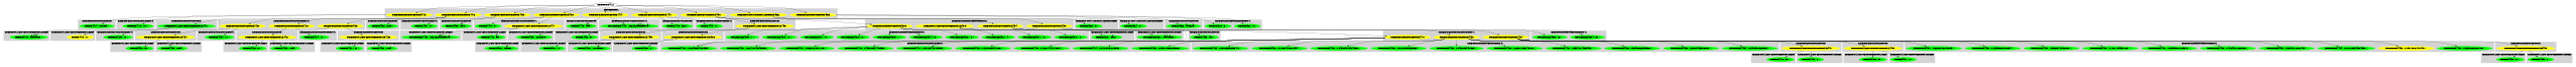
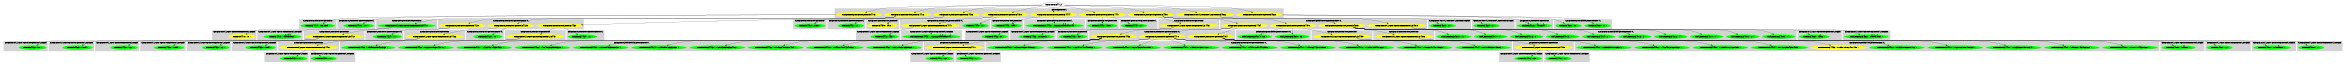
  digraph {
    fontname="DejaVu Serif"
    node [color=white fillcolor=green fontname="DejaVu Serif" style=filled]
    edge [fontname="DejaVu Serif"]
    NT_EXPR_CALL_FUNCTION_34413 [fillcolor=yellow]
    NT_EXPR_CALL_FUNCTION_34416 [fillcolor=yellow]
    NT_EXPR_CALL_FUNCTION_34435 [fillcolor=yellow]
    NT_EXPR_CALL_FUNCTION_34438 [fillcolor=yellow]
    NT_EXPR_CALL_FUNCTION_34444 [fillcolor=yellow]
    NT_EXPR_CALL_FUNCTION_34447 [fillcolor=yellow]
    NT_EXPR_CALL_FUNCTION_34450 [fillcolor=yellow]
    NT_EXPR_MINUS_OR_PLUS_BINARY_34522 [fillcolor=yellow]
    NT_EXPR_CALL_FUNCTION_34525 [fillcolor=yellow]
    "NT_ID_34414< set.seed >"
    "NT_INT_34415< 101 >"
    NT_EXPR_ASSIGNMENT_OPETATORS_34417
    NT_EXPR_CALL_FUNCTION_34420 [fillcolor=yellow]
    NT_EXPR_CALL_FUNCTION_34425 [fillcolor=yellow]
    NT_EXPR_CALL_FUNCTION_34430 [fillcolor=yellow]
    "NT_ID_34418< A >" [fillcolor=yellow]
    "NT_ID_34442< file >"
    "NT_ID_34419< data.frame >"
    NT_EXPR_ASSIGNMENT_OPETATORS_34421 [fillcolor=yellow]
    "NT_INT_34424< 10 >"
    "NT_ID_34422< x1 >"
    "NT_ID_34423< runif >"
    NT_EXPR_ASSIGNMENT_OPETATORS_34426 [fillcolor=yellow]
    "NT_INT_34429< 10 >"
    "NT_ID_34427< x2 >"
    "NT_ID_34428< runif >"
    NT_EXPR_ASSIGNMENT_OPETATORS_34431 [fillcolor=yellow]
    "NT_INT_34434< 10 >"
    "NT_ID_34432< x3 >"
    "NT_ID_34433< runif >"
    "NT_ID_34436< print >"
    "NT_ID_34437< A >"
-   "NT_ID_34439< save >"
+   "NT_ID_34439< save >" [fillcolor=yellow]
    "NT_ID_34440< A >"
    NT_EXPR_ASSIGNMENT_OPETATORS_34441 [fillcolor=yellow]
    "NT_ID_34472< x2 >"
    "NT_STRING_34443< /tmp/my_data_file.rda >"
    "NT_ID_34445< load >"
    "NT_STRING_34446< /tmp/my_data_file.rda >"
    "NT_ID_34448< dput >"
    "NT_ID_34449< A >"
    NT_EXPR_ASSIGNMENT_OPETATORS_34451 [fillcolor=yellow]
    NT_EXPR_CALL_FUNCTION_34454 [fillcolor=yellow]
    NT_EXPR_CALL_FUNCTION_34498 [fillcolor=yellow]
    NT_EXPR_CALL_FUNCTION_34505 [fillcolor=yellow]
    NT_EXPR_ASSIGNMENT_OPETATORS_34519 [fillcolor=yellow]
    "NT_ID_34452< B >"
    "NT_ID_34453< structure >"
    "NT_ID_34455< list >"
    NT_EXPR_CALL_FUNCTION_34456 [fillcolor=yellow]
    NT_EXPR_CALL_FUNCTION_34470 [fillcolor=yellow]
    NT_EXPR_CALL_FUNCTION_34484 [fillcolor=yellow]
    NT_EXPR_ASSIGNMENT_OPETATORS_34457 [fillcolor=yellow]
    "NT_FLOAT_34460< 0.372198376338929 >"
    "NT_FLOAT_34461< 0.0438248154241592 >"
    "NT_FLOAT_34462< 0.709684018278494 >"
    "NT_FLOAT_34463< 0.657690396532416 >"
    "NT_FLOAT_34464< 0.249855723232031 >"
    "NT_FLOAT_34465< 0.300054833060130 >"
    "NT_FLOAT_34466< 0.584866625955328 >"
    "NT_FLOAT_34467< 0.333467143354937 >"
    "NT_FLOAT_34468< 0.622011963743716 >"
    "NT_FLOAT_34469< 0.54582855431363 >"
    "NT_ID_34458< x1 >"
    "NT_ID_34459< c >"
    NT_EXPR_ASSIGNMENT_OPETATORS_34471 [fillcolor=yellow]
    "NT_FLOAT_34474< 0.879795730113983 >"
    "NT_FLOAT_34475< 0.706874740775675 >"
    "NT_FLOAT_34476< 0.731972594512627 >"
    "NT_FLOAT_34477< 0.931634427979589 >"
    "NT_FLOAT_34478< 0.455120594473556 >"
    "NT_FLOAT_34479< 0.590319729177281 >"
    "NT_FLOAT_34480< 0.820436094887555 >"
    "NT_FLOAT_34481< 0.224118480458856 >"
    "NT_FLOAT_34483< 0.0386105608195066 >"
    "NT_ID_34473< c >"
    NT_EXPR_ASSIGNMENT_OPETATORS_34485 [fillcolor=yellow]
    "NT_FLOAT_34488< 0.700711545301601 >"
    "NT_FLOAT_34489< 0.956837461562827 >"
    "NT_FLOAT_34490< 0.213352001970634 >"
    "NT_FLOAT_34491< 0.661061500199139 >"
    "NT_FLOAT_34492< 0.923318882007152 >"
    "NT_FLOAT_34493< 0.795719761401415 >" [fillcolor=yellow]
    "NT_FLOAT_34494< 0.0712125543504953 >"
    "NT_FLOAT_34495< 0.389407767681405 >"
    "NT_FLOAT_34496< 0.406451216200367 >"
    "NT_FLOAT_34497< 0.659355078125373 >"
    "NT_ID_34486< x3 >"
    "NT_ID_34487< c >"
    "NT_STRING_34503< x2 >"
    "NT_STRING_34504< x3 >"
    NT_EXPR_ASSIGNMENT_OPETATORS_34499 [fillcolor=yellow]
    "NT_ID_34500< .Names >"
    "NT_ID_34501< c >"
    NT_EXPR_ASSIGNMENT_OPETATORS_34506 [fillcolor=yellow]
    "NT_STRING_34509< 1 >"
    "NT_STRING_34510< 2 >"
    "NT_STRING_34511< 3 >"
    "NT_STRING_34512< 4 >"
    "NT_STRING_34513< 5 >"
    "NT_STRING_34514< 6 >"
    "NT_STRING_34515< 7 >"
    "NT_STRING_34516< 8 >"
    "NT_STRING_34517< 9 >"
    "NT_STRING_34518< 10 >"
    "NT_ID_34507< row.names >"
    "NT_ID_34508< c >"
    "NT_ID_34520< class >"
    "NT_STRING_34521< data.frame >"
    "NT_ID_34523< A >"
    "NT_ID_34524< B >"
    "NT_ID_34526< all.equal >"
    "NT_ID_34527< A >"
    "NT_ID_34528< B >"
    NT_PROG_34412 [color="" fillcolor="" style=""]
    subgraph cluster_1 {
      color=lightgrey
      label=CT_OPETATORS
      style=filled
      NT_EXPR_CALL_FUNCTION_34413
      NT_EXPR_CALL_FUNCTION_34416
      NT_EXPR_CALL_FUNCTION_34435
      NT_EXPR_CALL_FUNCTION_34438
      NT_EXPR_CALL_FUNCTION_34444
      NT_EXPR_CALL_FUNCTION_34447
      NT_EXPR_CALL_FUNCTION_34450
      NT_EXPR_MINUS_OR_PLUS_BINARY_34522
      NT_EXPR_CALL_FUNCTION_34525
    }
    subgraph cluster_2 {
      color=lightgrey
      label=CT_EXPR_CALL_FUNCTION_ID
      style=filled
      "NT_ID_34414< set.seed >"
    }
    subgraph cluster_3 {
      color=lightgrey
      label=CT_EXPR_CALL_FUNCTION_PARAMS
      style=filled
      "NT_INT_34415< 101 >"
    }
    subgraph cluster_4 {
      color=lightgrey
      label=CT_EXPR_CALL_FUNCTION_ID
      style=filled
      NT_EXPR_ASSIGNMENT_OPETATORS_34417
    }
    subgraph cluster_5 {
      color=lightgrey
      label=CT_EXPR_CALL_FUNCTION_PARAMS
      style=filled
      NT_EXPR_CALL_FUNCTION_34420
      NT_EXPR_CALL_FUNCTION_34425
      NT_EXPR_CALL_FUNCTION_34430
    }
    subgraph cluster_6 {
      color=lightgrey
      label=CT_EXPR_ASSIGNMENT_OPETATORS_LEFT
      style=filled
      "NT_ID_34418< A >"
    }
    subgraph cluster_7 {
      color=lightgrey
      label=CT_EXPR_ASSIGNMENT_OPETATORS_LEFT
      style=filled
      "NT_ID_34442< file >"
    }
    subgraph cluster_8 {
      color=lightgrey
      label=CT_EXPR_ASSIGNMENT_OPETATORS_RIGHT
      style=filled
      "NT_ID_34419< data.frame >"
    }
    subgraph cluster_9 {
      color=lightgrey
      label=CT_EXPR_CALL_FUNCTION_ID
      style=filled
      NT_EXPR_ASSIGNMENT_OPETATORS_34421
    }
    subgraph cluster_10 {
      color=lightgrey
      label=CT_EXPR_CALL_FUNCTION_PARAMS
      style=filled
      "NT_INT_34424< 10 >"
    }
    subgraph cluster_11 {
      color=lightgrey
      label=CT_EXPR_ASSIGNMENT_OPETATORS_LEFT
      style=filled
      "NT_ID_34422< x1 >"
    }
    subgraph cluster_12 {
      color=lightgrey
      label=CT_EXPR_ASSIGNMENT_OPETATORS_RIGHT
      style=filled
      "NT_ID_34423< runif >"
    }
    subgraph cluster_13 {
      color=lightgrey
      label=CT_EXPR_CALL_FUNCTION_ID
      style=filled
      NT_EXPR_ASSIGNMENT_OPETATORS_34426
    }
    subgraph cluster_14 {
      color=lightgrey
      label=CT_EXPR_CALL_FUNCTION_PARAMS
      style=filled
      "NT_INT_34429< 10 >"
    }
    subgraph cluster_15 {
      color=lightgrey
      label=CT_EXPR_ASSIGNMENT_OPETATORS_LEFT
      style=filled
      "NT_ID_34427< x2 >"
    }
    subgraph cluster_16 {
      color=lightgrey
      label=CT_EXPR_ASSIGNMENT_OPETATORS_RIGHT
      style=filled
      "NT_ID_34428< runif >"
    }
    subgraph cluster_17 {
      color=lightgrey
      label=CT_EXPR_CALL_FUNCTION_ID
      style=filled
      NT_EXPR_ASSIGNMENT_OPETATORS_34431
    }
    subgraph cluster_18 {
      color=lightgrey
      label=CT_EXPR_CALL_FUNCTION_PARAMS
      style=filled
      "NT_INT_34434< 10 >"
    }
    subgraph cluster_19 {
      color=lightgrey
      label=CT_EXPR_ASSIGNMENT_OPETATORS_LEFT
      style=filled
      "NT_ID_34432< x3 >"
    }
    subgraph cluster_20 {
      color=lightgrey
      label=CT_EXPR_ASSIGNMENT_OPETATORS_RIGHT
      style=filled
      "NT_ID_34433< runif >"
    }
    subgraph cluster_21 {
      color=lightgrey
      label=CT_EXPR_CALL_FUNCTION_ID
      style=filled
      "NT_ID_34436< print >"
    }
    subgraph cluster_22 {
      color=lightgrey
      label=CT_EXPR_CALL_FUNCTION_PARAMS
      style=filled
      "NT_ID_34437< A >"
    }
    subgraph cluster_23 {
      color=lightgrey
      label=CT_EXPR_CALL_FUNCTION_ID
      style=filled
      "NT_ID_34439< save >"
    }
    subgraph cluster_24 {
      color=lightgrey
      label=CT_EXPR_CALL_FUNCTION_PARAMS
      style=filled
      "NT_ID_34440< A >"
      NT_EXPR_ASSIGNMENT_OPETATORS_34441
    }
    subgraph cluster_25 {
      color=lightgrey
      label=CT_EXPR_ASSIGNMENT_OPETATORS_LEFT
      style=filled
      "NT_ID_34472< x2 >"
    }
    subgraph cluster_26 {
      color=lightgrey
      label=CT_EXPR_ASSIGNMENT_OPETATORS_RIGHT
      style=filled
      "NT_STRING_34443< /tmp/my_data_file.rda >"
    }
    subgraph cluster_27 {
      color=lightgrey
      label=CT_EXPR_CALL_FUNCTION_ID
      style=filled
      "NT_ID_34445< load >"
    }
    subgraph cluster_28 {
      color=lightgrey
      label=CT_EXPR_CALL_FUNCTION_PARAMS
      style=filled
      "NT_STRING_34446< /tmp/my_data_file.rda >"
    }
    subgraph cluster_29 {
      color=lightgrey
      label=CT_EXPR_CALL_FUNCTION_ID
      style=filled
      "NT_ID_34448< dput >"
    }
    subgraph cluster_30 {
      color=lightgrey
      label=CT_EXPR_CALL_FUNCTION_PARAMS
      style=filled
      "NT_ID_34449< A >"
    }
    subgraph cluster_31 {
      color=lightgrey
      label=CT_EXPR_CALL_FUNCTION_ID
      style=filled
      NT_EXPR_ASSIGNMENT_OPETATORS_34451
    }
    subgraph cluster_32 {
      color=lightgrey
      label=CT_EXPR_CALL_FUNCTION_PARAMS
      style=filled
      NT_EXPR_CALL_FUNCTION_34454
      NT_EXPR_CALL_FUNCTION_34498
      NT_EXPR_CALL_FUNCTION_34505
      NT_EXPR_ASSIGNMENT_OPETATORS_34519
    }
    subgraph cluster_33 {
      color=lightgrey
      label=CT_EXPR_ASSIGNMENT_OPETATORS_LEFT
      style=filled
      "NT_ID_34452< B >"
    }
    subgraph cluster_34 {
      color=lightgrey
      label=CT_EXPR_ASSIGNMENT_OPETATORS_RIGHT
      style=filled
      "NT_ID_34453< structure >"
    }
    subgraph cluster_35 {
      color=lightgrey
      label=CT_EXPR_CALL_FUNCTION_ID
      style=filled
      "NT_ID_34455< list >"
    }
    subgraph cluster_36 {
      color=lightgrey
      label=CT_EXPR_CALL_FUNCTION_PARAMS
      style=filled
      NT_EXPR_CALL_FUNCTION_34456
      NT_EXPR_CALL_FUNCTION_34470
      NT_EXPR_CALL_FUNCTION_34484
    }
    subgraph cluster_37 {
      color=lightgrey
      label=CT_EXPR_CALL_FUNCTION_ID
      style=filled
      NT_EXPR_ASSIGNMENT_OPETATORS_34457
    }
    subgraph cluster_38 {
      color=lightgrey
      label=CT_EXPR_CALL_FUNCTION_PARAMS
      style=filled
      "NT_FLOAT_34460< 0.372198376338929 >"
      "NT_FLOAT_34461< 0.0438248154241592 >"
      "NT_FLOAT_34462< 0.709684018278494 >"
      "NT_FLOAT_34463< 0.657690396532416 >"
      "NT_FLOAT_34464< 0.249855723232031 >"
      "NT_FLOAT_34465< 0.300054833060130 >"
      "NT_FLOAT_34466< 0.584866625955328 >"
      "NT_FLOAT_34467< 0.333467143354937 >"
      "NT_FLOAT_34468< 0.622011963743716 >"
      "NT_FLOAT_34469< 0.54582855431363 >"
    }
    subgraph cluster_39 {
      color=lightgrey
      label=CT_EXPR_ASSIGNMENT_OPETATORS_LEFT
      style=filled
      "NT_ID_34458< x1 >"
    }
    subgraph cluster_40 {
      color=lightgrey
      label=CT_EXPR_ASSIGNMENT_OPETATORS_RIGHT
      style=filled
      "NT_ID_34459< c >"
    }
    subgraph cluster_41 {
      color=lightgrey
      label=CT_EXPR_CALL_FUNCTION_ID
      style=filled
      NT_EXPR_ASSIGNMENT_OPETATORS_34471
    }
    subgraph cluster_42 {
      color=lightgrey
      label=CT_EXPR_CALL_FUNCTION_PARAMS
      style=filled
      "NT_FLOAT_34474< 0.879795730113983 >"
      "NT_FLOAT_34475< 0.706874740775675 >"
      "NT_FLOAT_34476< 0.731972594512627 >"
      "NT_FLOAT_34477< 0.931634427979589 >"
      "NT_FLOAT_34478< 0.455120594473556 >"
      "NT_FLOAT_34479< 0.590319729177281 >"
      "NT_FLOAT_34480< 0.820436094887555 >"
      "NT_FLOAT_34481< 0.224118480458856 >"
      "NT_FLOAT_34483< 0.0386105608195066 >"
    }
    subgraph cluster_43 {
      color=lightgrey
      label=CT_EXPR_ASSIGNMENT_OPETATORS_RIGHT
      style=filled
      "NT_ID_34473< c >"
    }
    subgraph cluster_44 {
      color=lightgrey
      label=CT_EXPR_CALL_FUNCTION_ID
      style=filled
      NT_EXPR_ASSIGNMENT_OPETATORS_34485
    }
    subgraph cluster_45 {
      color=lightgrey
      label=CT_EXPR_CALL_FUNCTION_PARAMS
      style=filled
      "NT_FLOAT_34488< 0.700711545301601 >"
      "NT_FLOAT_34489< 0.956837461562827 >"
      "NT_FLOAT_34490< 0.213352001970634 >"
      "NT_FLOAT_34491< 0.661061500199139 >"
      "NT_FLOAT_34492< 0.923318882007152 >"
      "NT_FLOAT_34493< 0.795719761401415 >"
      "NT_FLOAT_34494< 0.0712125543504953 >"
      "NT_FLOAT_34495< 0.389407767681405 >"
      "NT_FLOAT_34496< 0.406451216200367 >"
      "NT_FLOAT_34497< 0.659355078125373 >"
    }
    subgraph cluster_46 {
      color=lightgrey
      label=CT_EXPR_ASSIGNMENT_OPETATORS_LEFT
      style=filled
      "NT_ID_34486< x3 >"
    }
    subgraph cluster_47 {
      color=lightgrey
      label=CT_EXPR_ASSIGNMENT_OPETATORS_RIGHT
      style=filled
      "NT_ID_34487< c >"
    }
    subgraph cluster_48 {
      color=lightgrey
      label=CT_EXPR_CALL_FUNCTION_PARAMS
      style=filled
      "NT_STRING_34503< x2 >"
      "NT_STRING_34504< x3 >"
    }
    subgraph cluster_49 {
      color=lightgrey
      label=CT_EXPR_CALL_FUNCTION_ID
      style=filled
      NT_EXPR_ASSIGNMENT_OPETATORS_34499
    }
    subgraph cluster_50 {
      color=lightgrey
      label=CT_EXPR_ASSIGNMENT_OPETATORS_LEFT
      style=filled
      "NT_ID_34500< .Names >"
    }
    subgraph cluster_51 {
      color=lightgrey
      label=CT_EXPR_ASSIGNMENT_OPETATORS_RIGHT
      style=filled
      "NT_ID_34501< c >"
    }
    subgraph cluster_52 {
      color=lightgrey
      label=CT_EXPR_CALL_FUNCTION_ID
      style=filled
      NT_EXPR_ASSIGNMENT_OPETATORS_34506
    }
    subgraph cluster_53 {
      color=lightgrey
      label=CT_EXPR_CALL_FUNCTION_PARAMS
      style=filled
      "NT_STRING_34509< 1 >"
      "NT_STRING_34510< 2 >"
      "NT_STRING_34511< 3 >"
      "NT_STRING_34512< 4 >"
      "NT_STRING_34513< 5 >"
      "NT_STRING_34514< 6 >"
      "NT_STRING_34515< 7 >"
      "NT_STRING_34516< 8 >"
      "NT_STRING_34517< 9 >"
      "NT_STRING_34518< 10 >"
    }
    subgraph cluster_54 {
      color=lightgrey
      label=CT_EXPR_ASSIGNMENT_OPETATORS_LEFT
      style=filled
      "NT_ID_34507< row.names >"
    }
    subgraph cluster_55 {
      color=lightgrey
      label=CT_EXPR_ASSIGNMENT_OPETATORS_RIGHT
      style=filled
      "NT_ID_34508< c >"
    }
    subgraph cluster_56 {
      color=lightgrey
      label=CT_EXPR_ASSIGNMENT_OPETATORS_LEFT
      style=filled
      "NT_ID_34520< class >"
    }
    subgraph cluster_57 {
      color=lightgrey
      label=CT_EXPR_ASSIGNMENT_OPETATORS_RIGHT
      style=filled
      "NT_STRING_34521< data.frame >"
    }
    subgraph cluster_58 {
      color=lightgrey
      label=CT_EXPR_MINUS_OR_PLUS_BINARY_LEFT
      style=filled
      "NT_ID_34523< A >"
    }
    subgraph cluster_59 {
      color=lightgrey
-     label=CT_EXPR_MINUS_OR_PLUS_BINARY_RIGHT
+     label=CT_INT_MINUS_OR_PLUS_BINARY_RIGHT
      style=filled
      "NT_ID_34524< B >"
    }
    subgraph cluster_60 {
      color=lightgrey
      label=CT_EXPR_CALL_FUNCTION_ID
      style=filled
      "NT_ID_34526< all.equal >"
    }
    subgraph cluster_61 {
      color=lightgrey
      label=CT_EXPR_CALL_FUNCTION_PARAMS
      style=filled
      "NT_ID_34527< A >"
      "NT_ID_34528< B >"
    }
    NT_EXPR_CALL_FUNCTION_34413 -> "NT_ID_34414< set.seed >"
    NT_EXPR_CALL_FUNCTION_34413 -> "NT_INT_34415< 101 >"
    NT_EXPR_CALL_FUNCTION_34416 -> NT_EXPR_ASSIGNMENT_OPETATORS_34417
    NT_EXPR_CALL_FUNCTION_34416 -> NT_EXPR_CALL_FUNCTION_34420
    NT_EXPR_CALL_FUNCTION_34416 -> NT_EXPR_CALL_FUNCTION_34425
    NT_EXPR_CALL_FUNCTION_34416 -> NT_EXPR_CALL_FUNCTION_34430
    NT_EXPR_CALL_FUNCTION_34435 -> "NT_ID_34436< print >"
    NT_EXPR_CALL_FUNCTION_34435 -> "NT_ID_34437< A >"
    NT_EXPR_CALL_FUNCTION_34438 -> "NT_ID_34439< save >"
    NT_EXPR_CALL_FUNCTION_34438 -> "NT_ID_34440< A >"
    NT_EXPR_CALL_FUNCTION_34438 -> NT_EXPR_ASSIGNMENT_OPETATORS_34441
    NT_EXPR_CALL_FUNCTION_34444 -> "NT_ID_34445< load >"
    NT_EXPR_CALL_FUNCTION_34444 -> "NT_STRING_34446< /tmp/my_data_file.rda >"
    NT_EXPR_CALL_FUNCTION_34447 -> "NT_ID_34448< dput >"
    NT_EXPR_CALL_FUNCTION_34447 -> "NT_ID_34449< A >"
    NT_EXPR_CALL_FUNCTION_34450 -> NT_EXPR_ASSIGNMENT_OPETATORS_34451
    NT_EXPR_CALL_FUNCTION_34450 -> NT_EXPR_CALL_FUNCTION_34454
    NT_EXPR_CALL_FUNCTION_34450 -> NT_EXPR_CALL_FUNCTION_34498
    NT_EXPR_CALL_FUNCTION_34450 -> NT_EXPR_CALL_FUNCTION_34505
-   "NT_FLOAT_34480< 0.820436094887555 >" -> NT_EXPR_ASSIGNMENT_OPETATORS_34519
+   NT_EXPR_CALL_FUNCTION_34450 -> NT_EXPR_ASSIGNMENT_OPETATORS_34519
    NT_EXPR_MINUS_OR_PLUS_BINARY_34522 -> "NT_ID_34523< A >"
    NT_EXPR_MINUS_OR_PLUS_BINARY_34522 -> "NT_ID_34524< B >"
    NT_EXPR_CALL_FUNCTION_34525 -> "NT_ID_34526< all.equal >"
    NT_EXPR_CALL_FUNCTION_34525 -> "NT_ID_34527< A >"
    NT_EXPR_CALL_FUNCTION_34525 -> "NT_ID_34528< B >"
    NT_EXPR_ASSIGNMENT_OPETATORS_34417 -> "NT_ID_34418< A >"
    NT_EXPR_ASSIGNMENT_OPETATORS_34417 -> "NT_ID_34419< data.frame >"
    NT_EXPR_CALL_FUNCTION_34420 -> NT_EXPR_ASSIGNMENT_OPETATORS_34421
    NT_EXPR_CALL_FUNCTION_34420 -> "NT_INT_34424< 10 >"
    NT_EXPR_CALL_FUNCTION_34425 -> NT_EXPR_ASSIGNMENT_OPETATORS_34426
    NT_EXPR_CALL_FUNCTION_34425 -> "NT_INT_34429< 10 >"
    NT_EXPR_CALL_FUNCTION_34430 -> NT_EXPR_ASSIGNMENT_OPETATORS_34431
    NT_EXPR_CALL_FUNCTION_34430 -> "NT_INT_34434< 10 >"
    NT_EXPR_ASSIGNMENT_OPETATORS_34421 -> "NT_ID_34422< x1 >"
    NT_EXPR_ASSIGNMENT_OPETATORS_34421 -> "NT_ID_34423< runif >"
    NT_EXPR_ASSIGNMENT_OPETATORS_34426 -> "NT_ID_34427< x2 >"
    NT_EXPR_ASSIGNMENT_OPETATORS_34426 -> "NT_ID_34428< runif >"
    NT_EXPR_ASSIGNMENT_OPETATORS_34431 -> "NT_ID_34432< x3 >"
    NT_EXPR_ASSIGNMENT_OPETATORS_34431 -> "NT_ID_34433< runif >"
    NT_EXPR_ASSIGNMENT_OPETATORS_34441 -> "NT_ID_34442< file >"
    NT_EXPR_ASSIGNMENT_OPETATORS_34441 -> "NT_STRING_34443< /tmp/my_data_file.rda >"
    NT_EXPR_ASSIGNMENT_OPETATORS_34451 -> "NT_ID_34452< B >"
    NT_EXPR_ASSIGNMENT_OPETATORS_34451 -> "NT_ID_34453< structure >"
    NT_EXPR_CALL_FUNCTION_34454 -> "NT_ID_34455< list >"
    NT_EXPR_CALL_FUNCTION_34454 -> NT_EXPR_CALL_FUNCTION_34456
    NT_EXPR_CALL_FUNCTION_34454 -> NT_EXPR_CALL_FUNCTION_34470
    NT_EXPR_CALL_FUNCTION_34454 -> NT_EXPR_CALL_FUNCTION_34484
    NT_EXPR_CALL_FUNCTION_34498 -> "NT_STRING_34503< x2 >"
    NT_EXPR_CALL_FUNCTION_34498 -> "NT_STRING_34504< x3 >"
    NT_EXPR_CALL_FUNCTION_34498 -> NT_EXPR_ASSIGNMENT_OPETATORS_34499
    NT_EXPR_CALL_FUNCTION_34505 -> NT_EXPR_ASSIGNMENT_OPETATORS_34506
    NT_EXPR_CALL_FUNCTION_34505 -> "NT_STRING_34509< 1 >"
    NT_EXPR_CALL_FUNCTION_34505 -> "NT_STRING_34510< 2 >"
    NT_EXPR_CALL_FUNCTION_34505 -> "NT_STRING_34511< 3 >"
    NT_EXPR_CALL_FUNCTION_34505 -> "NT_STRING_34512< 4 >"
    NT_EXPR_CALL_FUNCTION_34505 -> "NT_STRING_34513< 5 >"
    NT_EXPR_CALL_FUNCTION_34505 -> "NT_STRING_34514< 6 >"
    NT_EXPR_CALL_FUNCTION_34505 -> "NT_STRING_34515< 7 >"
    NT_EXPR_CALL_FUNCTION_34505 -> "NT_STRING_34516< 8 >"
    NT_EXPR_CALL_FUNCTION_34505 -> "NT_STRING_34517< 9 >"
    NT_EXPR_CALL_FUNCTION_34505 -> "NT_STRING_34518< 10 >"
    NT_EXPR_ASSIGNMENT_OPETATORS_34519 -> "NT_ID_34520< class >"
    NT_EXPR_ASSIGNMENT_OPETATORS_34519 -> "NT_STRING_34521< data.frame >"
    NT_EXPR_CALL_FUNCTION_34456 -> NT_EXPR_ASSIGNMENT_OPETATORS_34457
    NT_EXPR_CALL_FUNCTION_34456 -> "NT_FLOAT_34460< 0.372198376338929 >"
    NT_EXPR_CALL_FUNCTION_34456 -> "NT_FLOAT_34461< 0.0438248154241592 >"
    NT_EXPR_CALL_FUNCTION_34456 -> "NT_FLOAT_34462< 0.709684018278494 >"
    NT_EXPR_CALL_FUNCTION_34456 -> "NT_FLOAT_34463< 0.657690396532416 >"
    NT_EXPR_CALL_FUNCTION_34456 -> "NT_FLOAT_34464< 0.249855723232031 >"
    NT_EXPR_CALL_FUNCTION_34456 -> "NT_FLOAT_34465< 0.300054833060130 >"
    NT_EXPR_CALL_FUNCTION_34456 -> "NT_FLOAT_34466< 0.584866625955328 >"
    NT_EXPR_CALL_FUNCTION_34456 -> "NT_FLOAT_34467< 0.333467143354937 >"
    NT_EXPR_CALL_FUNCTION_34456 -> "NT_FLOAT_34468< 0.622011963743716 >"
    NT_EXPR_CALL_FUNCTION_34456 -> "NT_FLOAT_34469< 0.54582855431363 >"
    NT_EXPR_CALL_FUNCTION_34470 -> NT_EXPR_ASSIGNMENT_OPETATORS_34471
    NT_EXPR_CALL_FUNCTION_34470 -> "NT_FLOAT_34474< 0.879795730113983 >"
    NT_EXPR_CALL_FUNCTION_34470 -> "NT_FLOAT_34475< 0.706874740775675 >"
    NT_EXPR_CALL_FUNCTION_34470 -> "NT_FLOAT_34476< 0.731972594512627 >"
    NT_EXPR_CALL_FUNCTION_34470 -> "NT_FLOAT_34477< 0.931634427979589 >"
    NT_EXPR_CALL_FUNCTION_34470 -> "NT_FLOAT_34478< 0.455120594473556 >"
    NT_EXPR_CALL_FUNCTION_34470 -> "NT_FLOAT_34479< 0.590319729177281 >"
    NT_EXPR_CALL_FUNCTION_34470 -> "NT_FLOAT_34480< 0.820436094887555 >"
    NT_EXPR_CALL_FUNCTION_34470 -> "NT_FLOAT_34481< 0.224118480458856 >"
    NT_EXPR_CALL_FUNCTION_34470 -> "NT_FLOAT_34483< 0.0386105608195066 >"
    NT_EXPR_CALL_FUNCTION_34484 -> NT_EXPR_ASSIGNMENT_OPETATORS_34485
    NT_EXPR_CALL_FUNCTION_34484 -> "NT_FLOAT_34488< 0.700711545301601 >"
    NT_EXPR_CALL_FUNCTION_34484 -> "NT_FLOAT_34489< 0.956837461562827 >"
    NT_EXPR_CALL_FUNCTION_34484 -> "NT_FLOAT_34490< 0.213352001970634 >"
    NT_EXPR_CALL_FUNCTION_34484 -> "NT_FLOAT_34491< 0.661061500199139 >"
    NT_EXPR_CALL_FUNCTION_34484 -> "NT_FLOAT_34492< 0.923318882007152 >"
    NT_EXPR_CALL_FUNCTION_34484 -> "NT_FLOAT_34493< 0.795719761401415 >"
    NT_EXPR_CALL_FUNCTION_34484 -> "NT_FLOAT_34494< 0.0712125543504953 >"
    NT_EXPR_CALL_FUNCTION_34484 -> "NT_FLOAT_34495< 0.389407767681405 >"
    NT_EXPR_CALL_FUNCTION_34484 -> "NT_FLOAT_34496< 0.406451216200367 >"
    NT_EXPR_CALL_FUNCTION_34484 -> "NT_FLOAT_34497< 0.659355078125373 >"
    NT_EXPR_ASSIGNMENT_OPETATORS_34457 -> "NT_ID_34458< x1 >"
    NT_EXPR_ASSIGNMENT_OPETATORS_34457 -> "NT_ID_34459< c >"
    NT_EXPR_ASSIGNMENT_OPETATORS_34471 -> "NT_ID_34472< x2 >"
    NT_EXPR_ASSIGNMENT_OPETATORS_34471 -> "NT_ID_34473< c >"
    NT_EXPR_ASSIGNMENT_OPETATORS_34485 -> "NT_ID_34486< x3 >"
    NT_EXPR_ASSIGNMENT_OPETATORS_34485 -> "NT_ID_34487< c >"
    NT_EXPR_ASSIGNMENT_OPETATORS_34499 -> "NT_ID_34500< .Names >"
    NT_EXPR_ASSIGNMENT_OPETATORS_34499 -> "NT_ID_34501< c >"
    NT_EXPR_ASSIGNMENT_OPETATORS_34506 -> "NT_ID_34507< row.names >"
    NT_EXPR_ASSIGNMENT_OPETATORS_34506 -> "NT_ID_34508< c >"
    NT_PROG_34412 -> NT_EXPR_CALL_FUNCTION_34413
    NT_PROG_34412 -> NT_EXPR_CALL_FUNCTION_34416
    NT_PROG_34412 -> NT_EXPR_CALL_FUNCTION_34435
    NT_PROG_34412 -> NT_EXPR_CALL_FUNCTION_34438
    NT_PROG_34412 -> NT_EXPR_CALL_FUNCTION_34444
    NT_PROG_34412 -> NT_EXPR_CALL_FUNCTION_34447
    NT_PROG_34412 -> NT_EXPR_CALL_FUNCTION_34450
    NT_PROG_34412 -> NT_EXPR_MINUS_OR_PLUS_BINARY_34522
    NT_PROG_34412 -> NT_EXPR_CALL_FUNCTION_34525
  }
